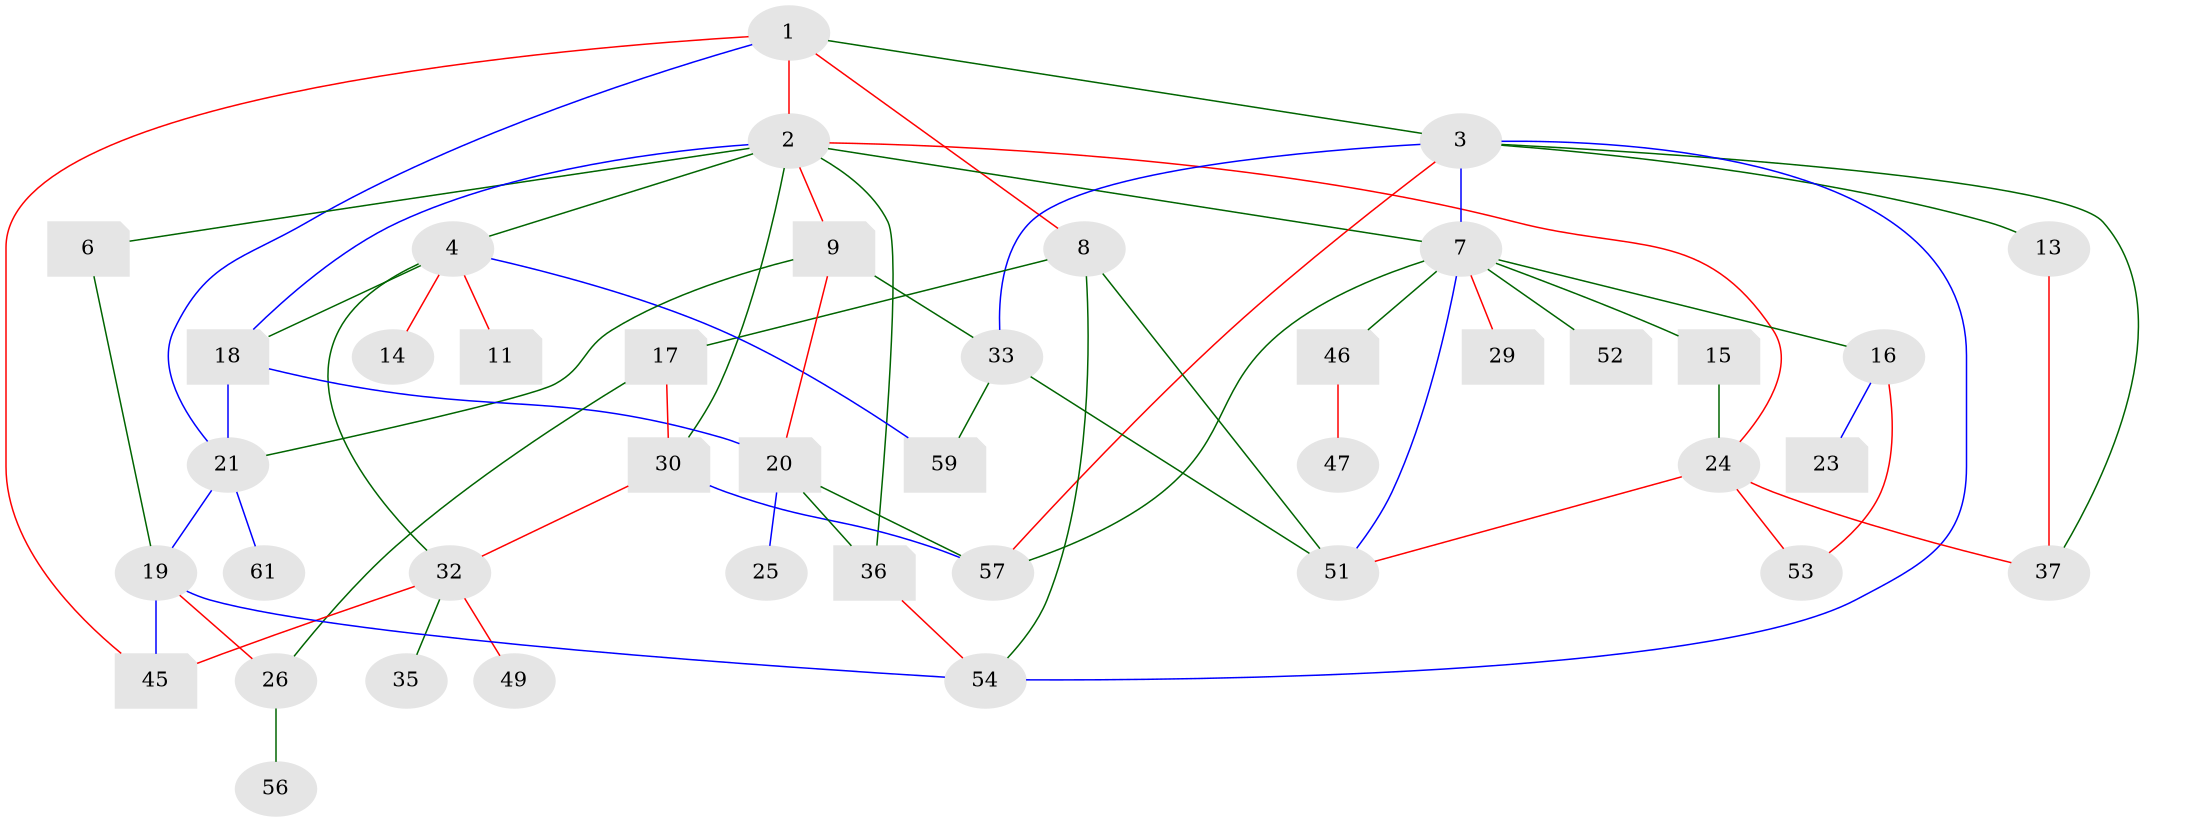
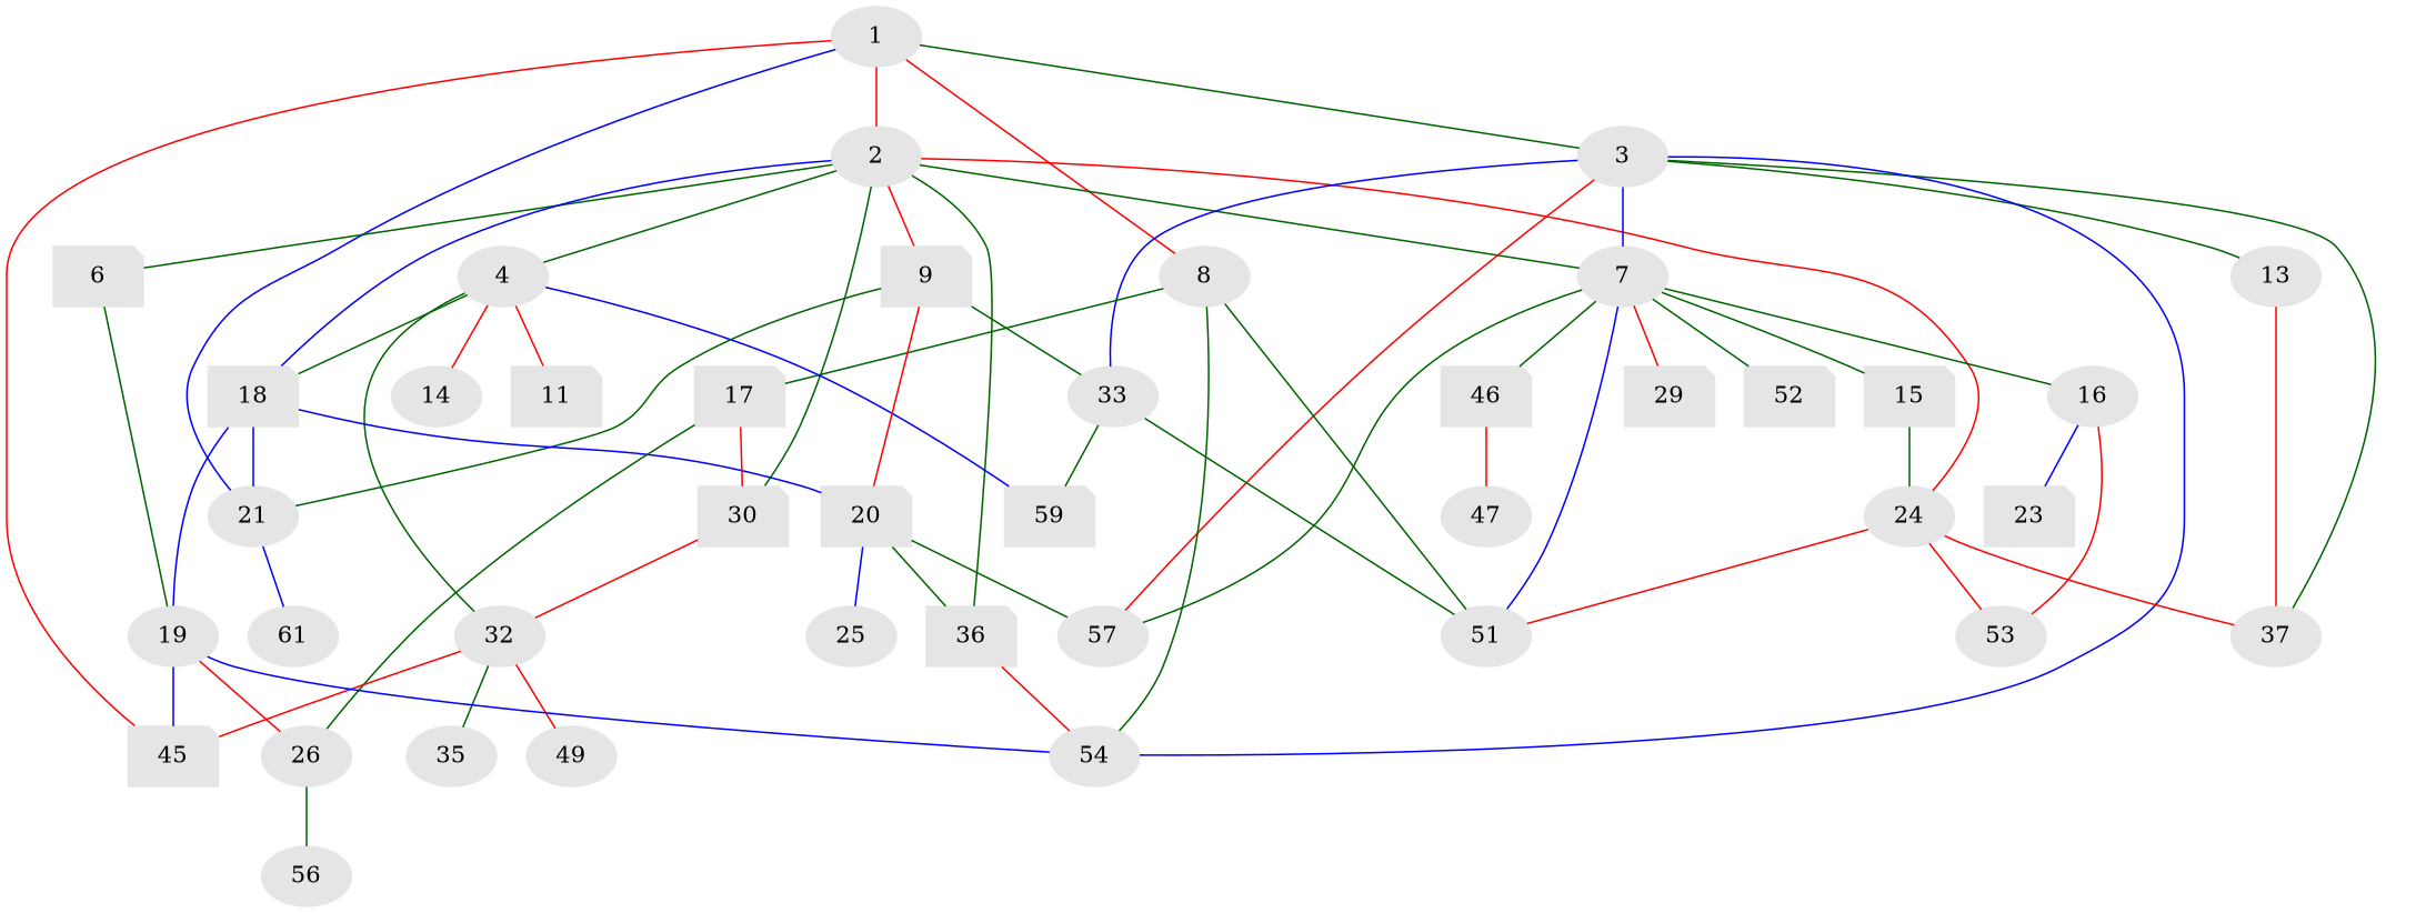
  graph {
    node [color=gray90 shape=ellipse style=filled]
    edge [color=darkgreen]
    1 [super="+41"]
    2 [super="+22"]
    3 [super="+31"]
    8 [super="+10"]
    21 [super="+28"]
    45 [shape=note]
    4 [super="+62"]
    6 [shape=note]
    7 [super="+12"]
    9 [shape=note]
    18 [shape=note super="+40"]
    24 [super="+44"]
    30 [shape=note]
    36 [shape=note super="+50"]
    13 [super="+42"]
    33 [super="+63"]
    37
    54
    57
    n20 [label=51]
    17 [shape=note super="+43"]
    61
    11 [shape=note]
    14 [super="+48"]
    32 [super="+34"]
    59 [shape=note]
    19 [super="+38"]
    15 [shape=note super="+51"]
    16
    29 [shape=note]
    46 [shape=note]
    52 [shape=note]
    20 [shape=note super="+39"]
    53
    35 [super="+55"]
    49
    23 [shape=note]
    26
    47
    25
    56
    1 -- 2 [color=red]
    1 -- 3
    1 -- 8 [color=red]
    1 -- 21 [color=blue]
    1 -- 45 [color=red]
    2 -- 4
    2 -- 6
    2 -- 7
    2 -- 9 [color=red]
    2 -- 18 [color=blue]
    2 -- 24 [color=red]
    2 -- 30
    2 -- 36
    3 -- 7 [color=blue]
    3 -- 13
    3 -- 33 [color=blue]
    3 -- 37
    3 -- 54 [color=blue]
    3 -- 57 [color=red]
    8 -- 54
    8 -- n20
    8 -- 17
    21 -- 61 [color=blue]
    4 -- 18
    4 -- 11 [color=red]
    4 -- 14 [color=red]
    4 -- 32
    4 -- 59 [color=blue]
    6 -- 19
    7 -- 57
    7 -- n20 [color=blue]
    7 -- 15
    7 -- 16
    7 -- 29 [color=red]
    7 -- 46
    7 -- 52
    9 -- 21
    9 -- 33
    9 -- 20 [color=red]
    18 -- 21 [color=blue]
-   21 -- 19 [color=blue]
+   18 -- 19 [color=blue]
    18 -- 20 [color=blue]
    24 -- 37 [color=red]
    24 -- n20 [color=red]
    24 -- 53 [color=red]
-   30 -- 57 [color=blue]
    30 -- 32 [color=red]
    36 -- 54 [color=red]
    13 -- 37 [color=red]
    33 -- n20
    33 -- 59
    17 -- 30 [color=red]
    17 -- 26
    32 -- 45 [color=red]
    32 -- 35
    32 -- 49 [color=red]
    19 -- 45 [color=blue]
    19 -- 54 [color=blue]
    19 -- 26 [color=red]
    15 -- 24
    16 -- 53 [color=red]
    16 -- 23 [color=blue]
    46 -- 47 [color=red]
    20 -- 36
    20 -- 57
    20 -- 25 [color=blue]
    26 -- 56
  }
